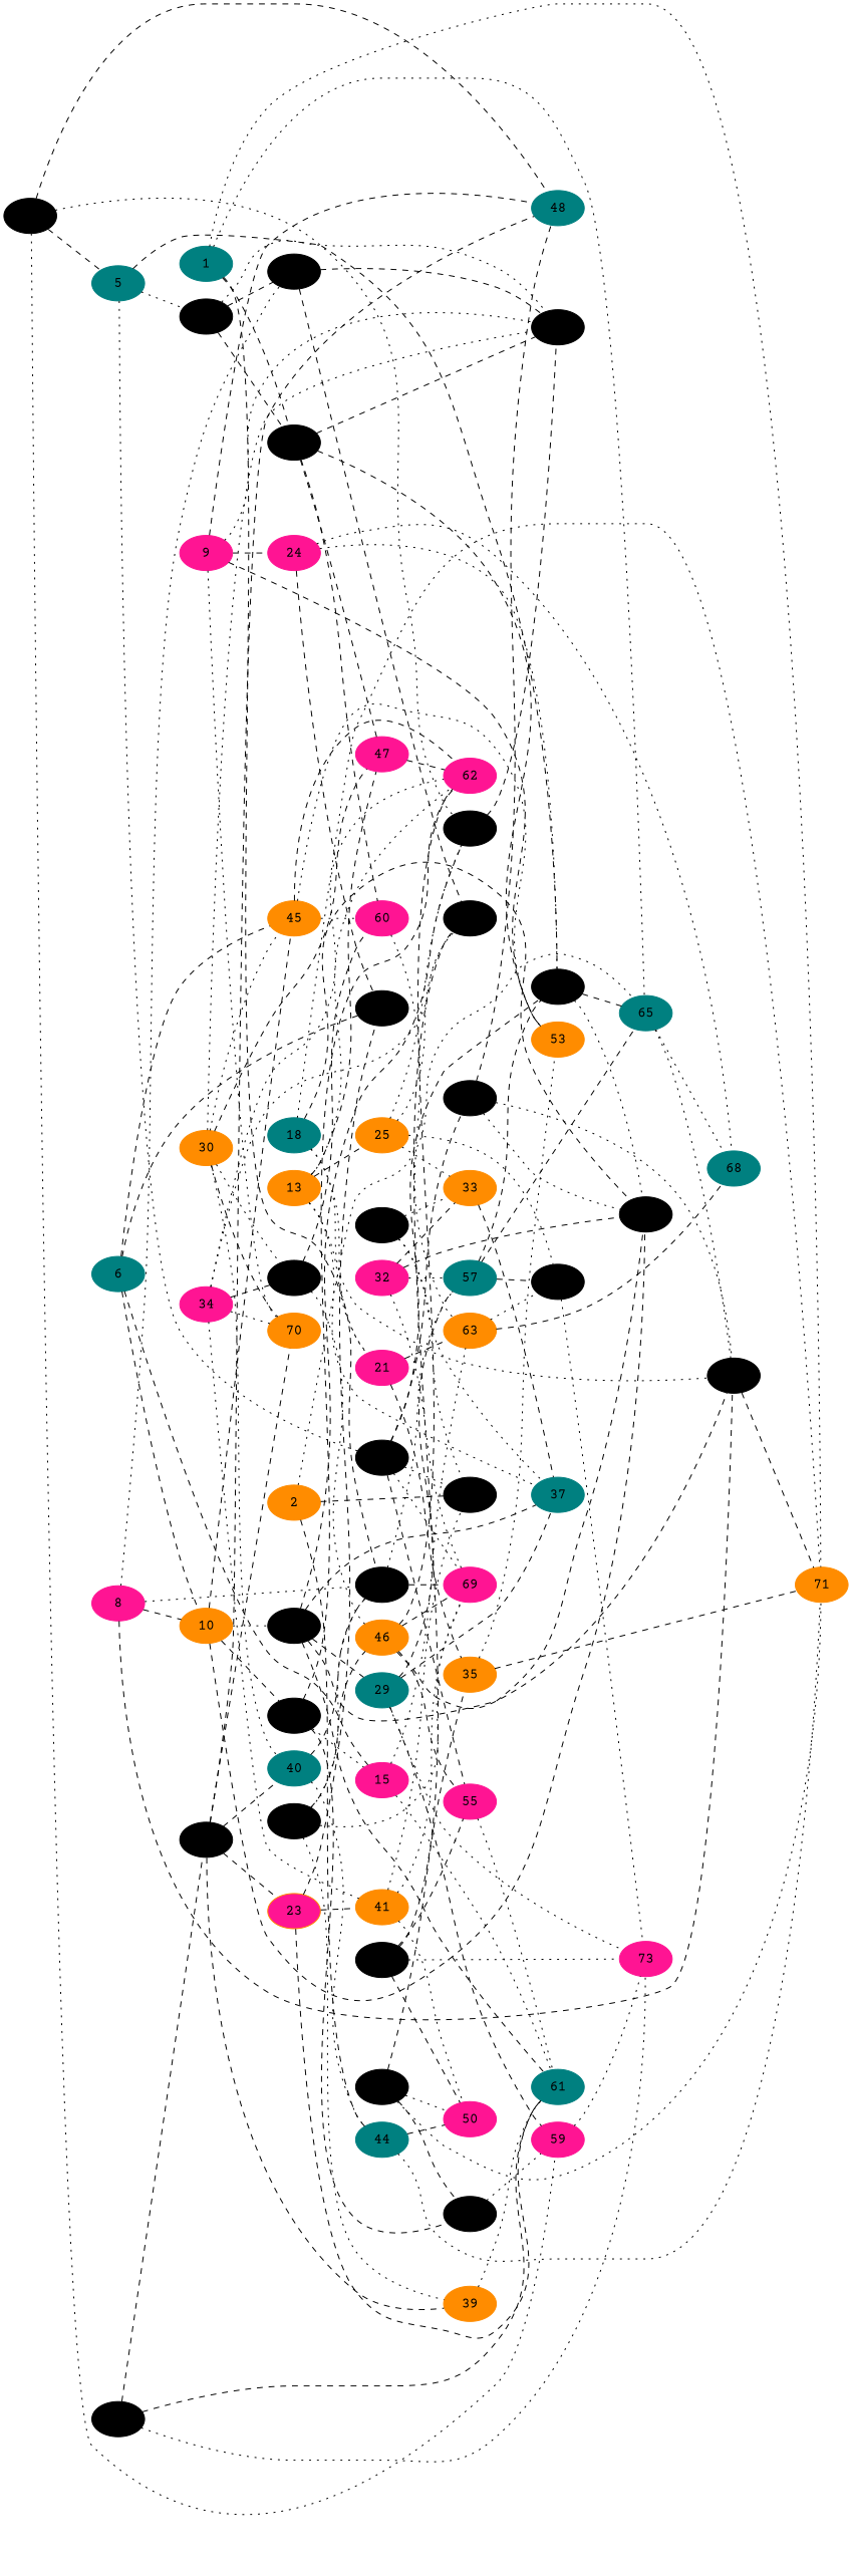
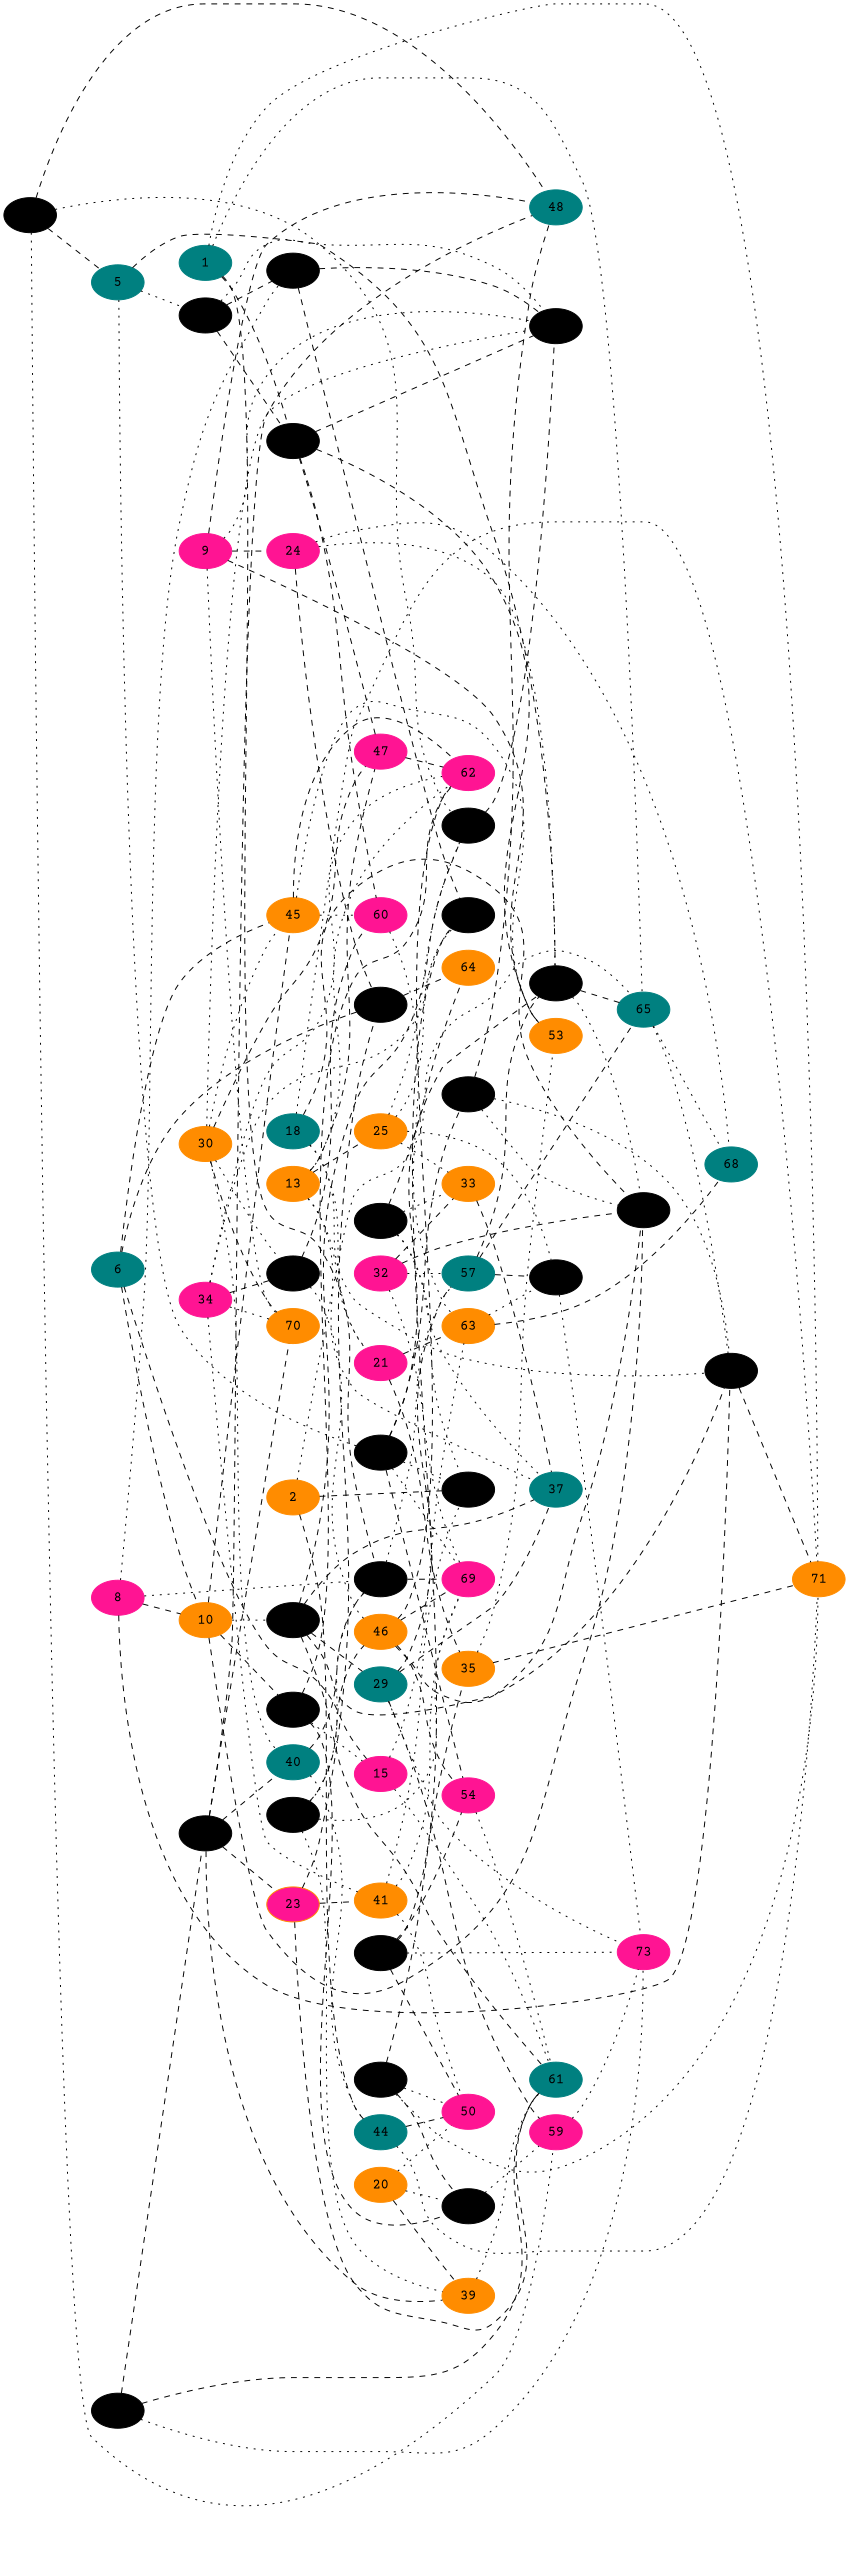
  graph {
    fontname="Courier Prime"
    rankdir=LR
    node [color=black fontname="Courier Prime" style=filled]
    edge [fontname="Courier Prime" style=dashed weight=1.0]
    1 [color=teal]
    12
    52
    65 [color=teal]
    71 [color=darkorange]
    43
    53 [color=darkorange]
    47 [color=deeppink]
    60 [color=deeppink]
    69 [color=deeppink]
    57 [color=teal]
    66
    68 [color=teal]
    2 [color=darkorange]
    44 [color=teal]
    51
    50 [color=deeppink]
+   64 [color=darkorange]
    3
-   54 [color=deeppink label=55]
+   54 [color=deeppink]
    56
    73 [color=deeppink]
    61 [color=teal]
    5 [color=teal]
    4
    42
    48 [color=teal]
    59 [color=deeppink]
    11
    28
    58
    27
    36
    67
    6 [color=teal]
    10 [color=darkorange]
    15 [color=deeppink]
    45 [color=darkorange]
    49
    14
    17
    63 [color=darkorange]
    62 [color=deeppink]
    7
    22
    35 [color=darkorange]
    8 [color=deeppink]
    9 [color=deeppink]
    24 [color=deeppink]
    70 [color=darkorange]
    37 [color=teal]
    29 [color=teal]
    13 [color=darkorange]
    21 [color=deeppink]
    25 [color=darkorange]
    33 [color=darkorange]
    72
    16
    19
    23 [color=darkorange fillcolor=deeppink]
    39 [color=darkorange]
    40 [color=teal]
    18 [color=teal]
    41 [color=darkorange]
+   20 [color=darkorange]
    26
    30 [color=darkorange]
    38
    46 [color=darkorange]
    31
    32 [color=deeppink]
    34 [color=deeppink]
    1 -- 12
    1 -- 52
    1 -- 65 [style=dotted]
    1 -- 71 [style=dotted]
    12 -- 43
    12 -- 53
    12 -- 47
    12 -- 60
    52 -- 69
    52 -- 57 [style=dotted]
    65 -- 66 [style=dotted]
    65 -- 68 [style=dotted]
    47 -- 62
    60 -- 63 [style=dotted]
    57 -- 65
    57 -- 58
    57 -- 72
    66 -- 71
    2 -- 65 [style=dotted]
    2 -- 44
    2 -- 51
    44 -- 71 [style=dotted]
    44 -- 50
    3 -- 50
    3 -- 54
    3 -- 56
    3 -- 73 [style=dotted]
    54 -- 61 [style=dotted]
    5 -- 11 [style=dotted]
    5 -- 28 [style=dotted]
    5 -- 58
    4 -- 5
    4 -- 42 [style=dotted]
    4 -- 48
    4 -- 59 [style=dotted]
    42 -- 43
    59 -- 73 [style=dotted]
    11 -- 12
    11 -- 43 [style=dotted]
    11 -- 27
    28 -- 69 [style=dotted]
    28 -- 51 [style=dotted]
    28 -- 54
    28 -- 58
    28 -- 36
    58 -- 65
    58 -- 67 [style=dotted]
    27 -- 43
    27 -- 56
    36 -- 66 [style=dotted]
    36 -- 48
    36 -- 67 [style=dotted]
    6 -- 10
    6 -- 15
    6 -- 45
    6 -- 49
    10 -- 67
    10 -- 45
    10 -- 14
    10 -- 17 [style=dotted]
    15 -- 61 [style=dotted]
    15 -- 63 [style=dotted]
    45 -- 53 [style=dotted]
    45 -- 60 [style=dotted]
    45 -- 62
+   49 -- 64
    14 -- 15 [style=dotted]
    14 -- 62
    14 -- 22
    17 -- 61
    17 -- 42
    17 -- 67
    17 -- 37
    17 -- 29
    63 -- 68 [weight=2.0]
    63 -- 72 [style=dotted]
    7 -- 71 [style=dotted]
    7 -- 50 [style=dotted]
    7 -- 22
    7 -- 35
    22 -- 59 [style=dotted]
    35 -- 71
    35 -- 53 [style=dotted]
    8 -- 52 [style=dotted]
    8 -- 66
    8 -- 27 [style=dotted]
    8 -- 10
    9 -- 43 [style=dotted]
    9 -- 53
    9 -- 48
    9 -- 24
    9 -- 70 [style=dotted]
    24 -- 68 [style=dotted]
    24 -- 58 [style=dotted]
    24 -- 49
    29 -- 57
    29 -- 73 [style=dotted]
    29 -- 59
    29 -- 37 [weight=2.0]
    13 -- 47
    13 -- 62 [style=dotted]
    13 -- 37 [style=dotted]
    13 -- 21 [style=dotted]
    13 -- 25 [weight=2.0]
    21 -- 63
    21 -- 35
    25 -- 56 [style=dotted]
    25 -- 42 [style=dotted]
    25 -- 33 [style=dotted]
    25 -- 72 [style=dotted]
    33 -- 37
    72 -- 73 [style=dotted]
    16 -- 73 [style=dotted weight=2.0]
    16 -- 61
    16 -- 19
    19 -- 48
    19 -- 70
    19 -- 23
    19 -- 39
    19 -- 40
    23 -- 61
    23 -- 49
    23 -- 41
    39 -- 61 [style=dotted]
    40 -- 52
    40 -- 44 [style=dotted]
    18 -- 71 [style=dotted]
    18 -- 66 [style=dotted]
    18 -- 67
    18 -- 21 [style=dotted]
    41 -- 69 [style=dotted]
    41 -- 51 [style=dotted]
    41 -- 50 [style=dotted]
+   20 -- 50 [style=dotted weight=2.0]
+   20 -- 22 [style=dotted]
+   20 -- 39
    26 -- 51 [style=dotted]
+   26 -- 64
    26 -- 37 [style=dotted]
    26 -- 33 [style=dotted]
    30 -- 43 [style=dotted]
    30 -- 47
    30 -- 45 [style=dotted]
    30 -- 70
    30 -- 40 [style=dotted]
    30 -- 38 [style=dotted]
    38 -- 60
    38 -- 46 [style=dotted]
    46 -- 69
    46 -- 66
    46 -- 54
    46 -- 62
    31 -- 52 [style=dotted]
    31 -- 69 [style=dotted]
    31 -- 39 [style=dotted]
    31 -- 46
    32 -- 69 [style=dotted]
    32 -- 57 [style=dotted]
    32 -- 67
    32 -- 33
    34 -- 56 [style=dotted]
    34 -- 62 [style=dotted]
    34 -- 70 [style=dotted]
    34 -- 41 [style=dotted weight=2.0]
    34 -- 38
  }
